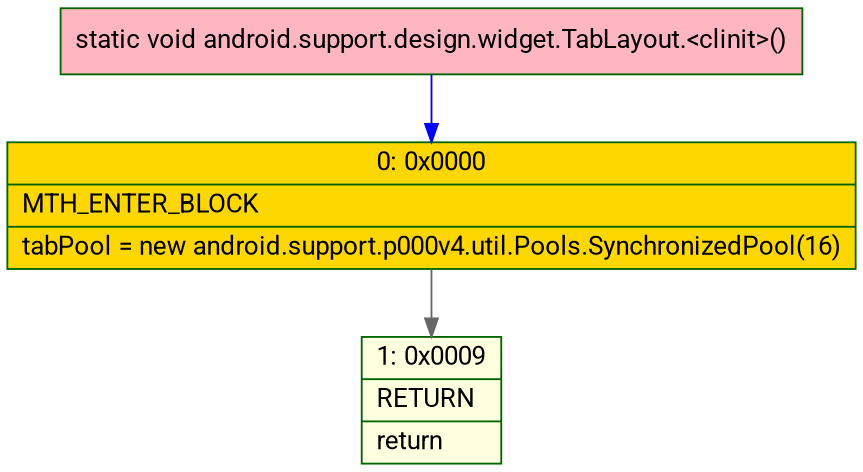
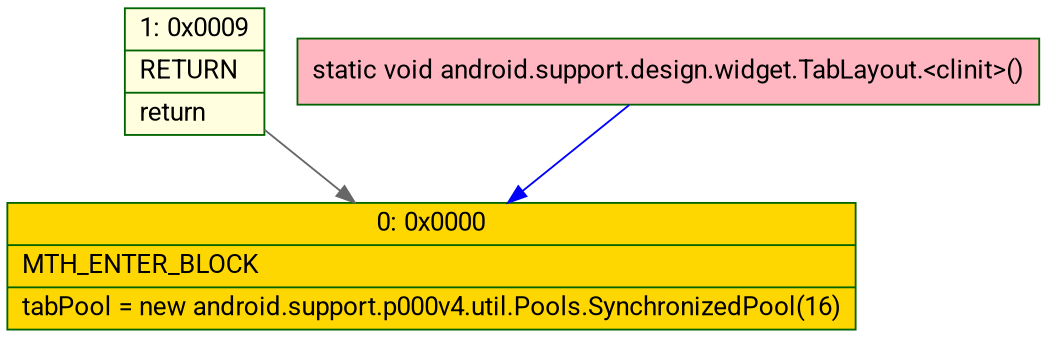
  digraph {
    fontname=Roboto
    node [shape=record style=filled color=darkgreen fontname=Roboto]
    edge [style=solid arrowhead=normal fontname=Roboto]
    n1 [label="{0\:\ 0x0000|MTH_ENTER_BLOCK\l|tabPool = new android.support.p000v4.util.Pools.SynchronizedPool(16)\l}" fillcolor=gold]
    n2 [label="{1\:\ 0x0009|RETURN\l|return\l}" fillcolor=lightyellow]
    n3 [label="{static void android.support.design.widget.TabLayout.\<clinit\>() }" fillcolor=lightpink]
-   n1 -> n2 [color=gray40]
+   n2 -> n1 [color=gray40]
    n3 -> n1 [color=blue]
  }
